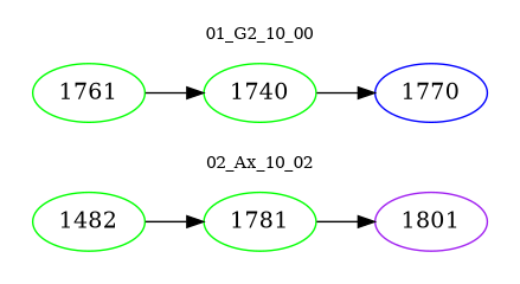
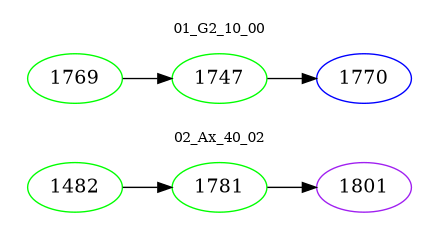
  digraph {
    rankdir=LR
    node [color=green]
    edge [color=black]
    n1 [label=1482]
    n2 [label=1781]
    n3 [color=purple label=1801]
-   n4 [label=1761]
-   n5 [label=1740]
+   n4 [label=1769]
+   n5 [label=1747]
    n6 [color=blue label=1770]
    subgraph cluster_1 {
      color=white
      fontsize=10
-     label="02_Ax_10_02"
+     label="02_Ax_40_02"
      n1
      n2
      n3
    }
    subgraph cluster_2 {
      color=white
      fontsize=10
      label="01_G2_10_00"
      n4
      n5
      n6
    }
    n1 -> n2
    n2 -> n3
    n4 -> n5
    n5 -> n6
  }
